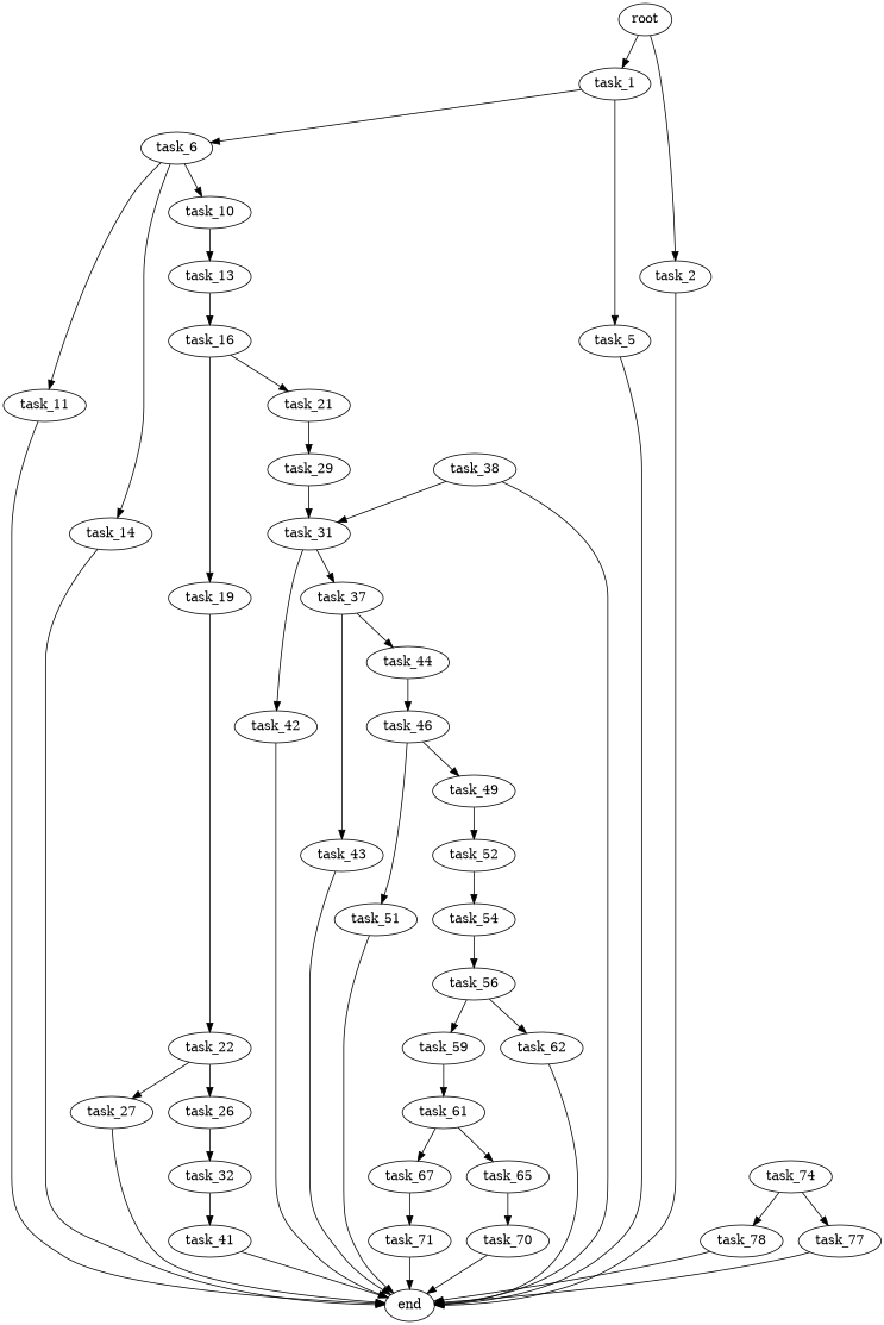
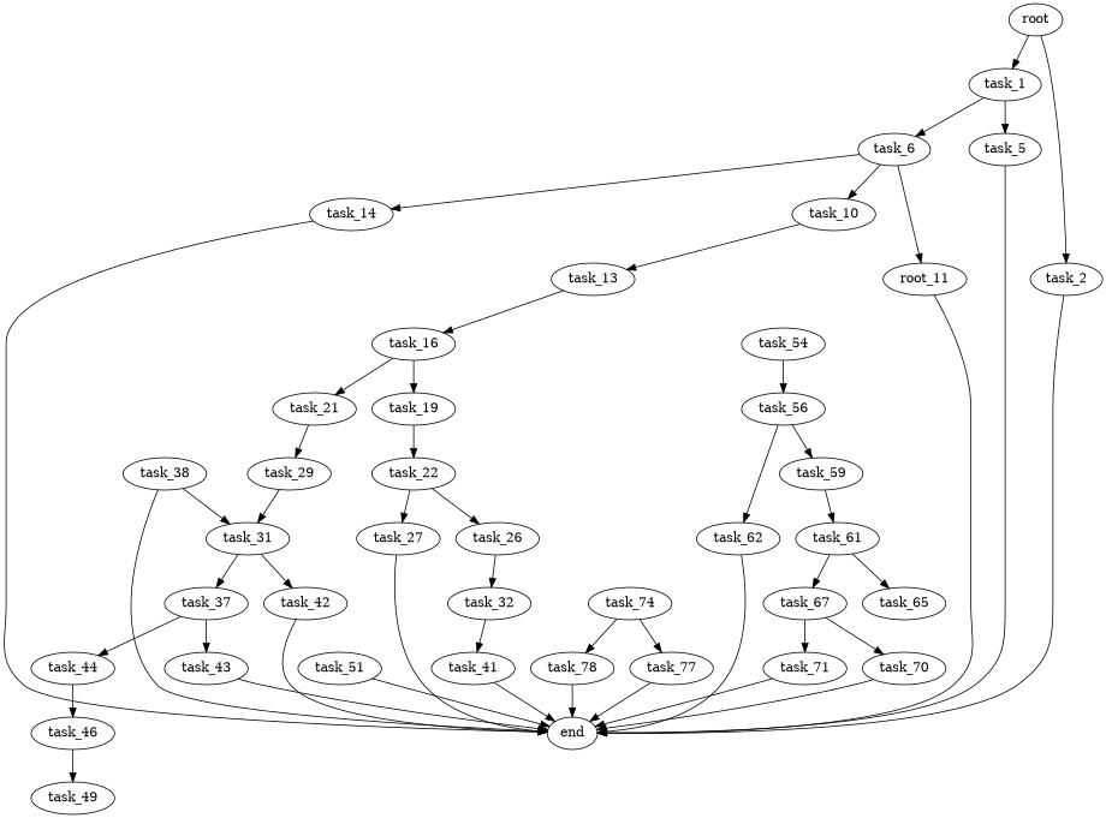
  digraph {
    root
    task_1
    task_2
    task_5
    task_6
    end
    task_10
-   task_11
+   task_11 [label=root_11]
    task_14
    task_13
    task_16
    task_19
    task_21
    task_22
    task_29
    task_26
    task_27
    task_31
    task_32
    task_41
    task_37
    task_42
    task_43
    task_44
    task_38
    task_46
    task_49
    task_51
-   task_52
    task_54
    task_56
    task_59
    task_62
    task_61
    task_65
    task_67
    task_70
    task_71
    task_74
    task_77
    task_78
    root -> task_1
    root -> task_2
    task_1 -> task_5
    task_1 -> task_6
    task_2 -> end
    task_5 -> end
    task_6 -> task_10
    task_6 -> task_11
    task_6 -> task_14
    task_10 -> task_13
    task_11 -> end
    task_14 -> end
    task_13 -> task_16
    task_16 -> task_19
    task_16 -> task_21
    task_19 -> task_22
    task_21 -> task_29
    task_22 -> task_26
    task_22 -> task_27
    task_29 -> task_31
    task_26 -> task_32
    task_27 -> end
    task_31 -> task_37
    task_31 -> task_42
    task_32 -> task_41
    task_41 -> end
    task_37 -> task_43
    task_37 -> task_44
    task_42 -> end
    task_43 -> end
    task_44 -> task_46
    task_38 -> end
    task_38 -> task_31
    task_46 -> task_49
-   task_46 -> task_51
-   task_49 -> task_52
    task_51 -> end
-   task_52 -> task_54
    task_54 -> task_56
    task_56 -> task_59
    task_56 -> task_62
    task_59 -> task_61
    task_62 -> end
    task_61 -> task_65
    task_61 -> task_67
-   task_65 -> task_70
+   task_67 -> task_70
    task_67 -> task_71
    task_70 -> end
    task_71 -> end
    task_74 -> task_77
    task_74 -> task_78
    task_77 -> end
    task_78 -> end
  }
